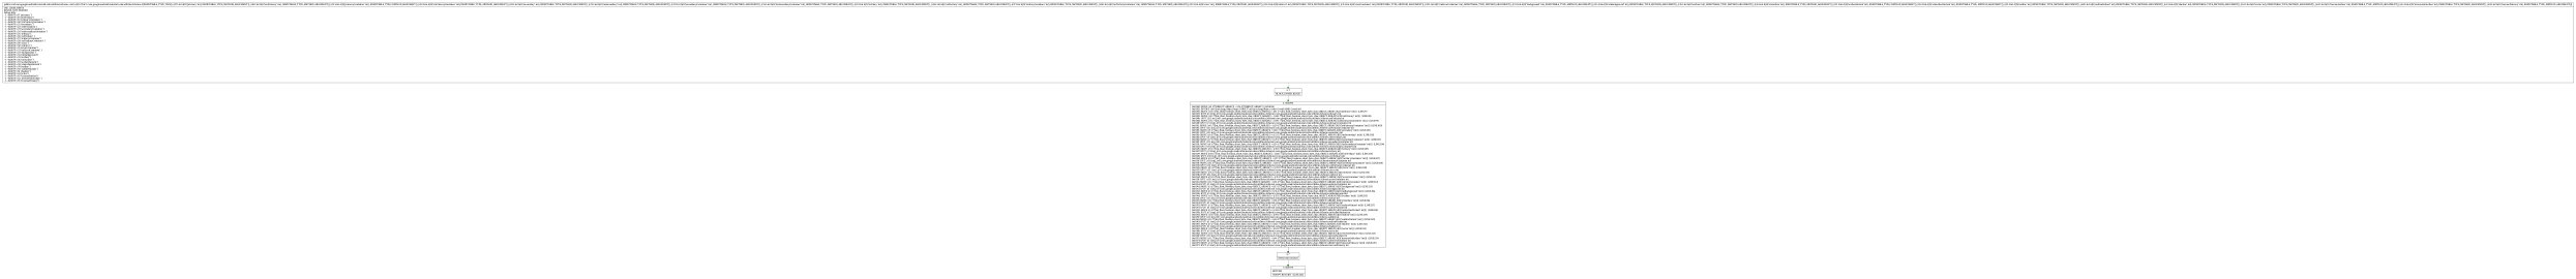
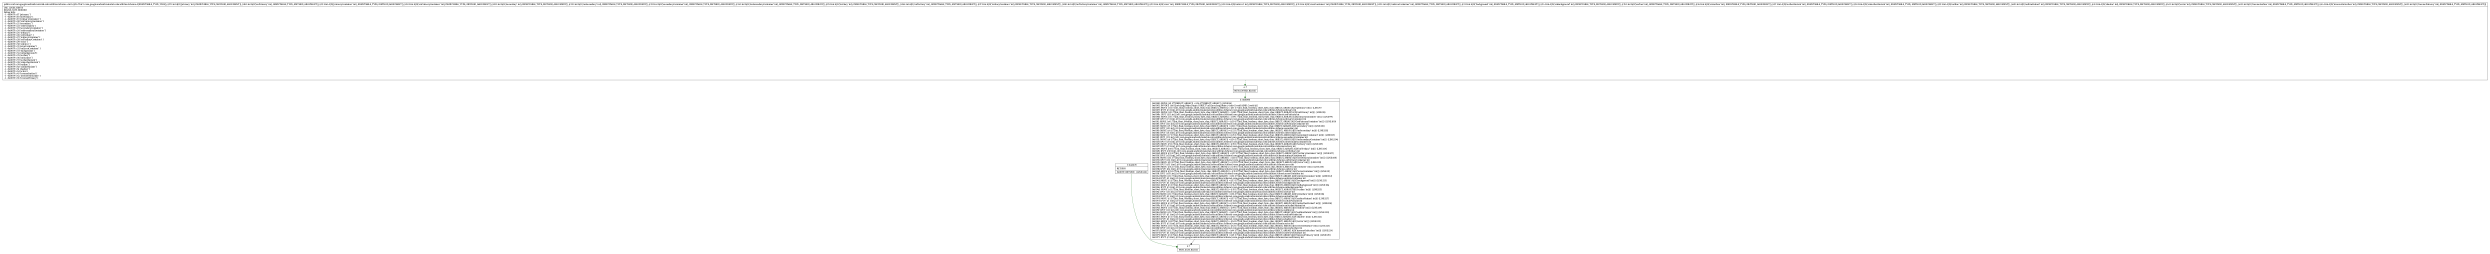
  digraph {
    fontname=Merriweather
    node [fontname=Merriweather shape=record]
    edge [arrowhead=diamond color=darkgreen fontname=Merriweather style=solid]
-   n1 [label="{4\:\ ?|BLOCK_ENTER_BLOCK\l}"]
+   n1 [label="{4\:\ ?|MTH_ENTER_BLOCK\l}"]
    n2 [label="{6\:\ 0x0000|0x0000: MOVE  (r0 I:??[OBJECT, ARRAY]) = (r16 I:??[OBJECT, ARRAY])  (LINE:96)\l0x0002: INVOKE  (r16 I:java.lang.Object) type: DIRECT call: java.lang.Object.\<init\>():void A[MD:():void (c)]\l0x0005: MOVE  (r1 I:??[int, float, boolean, short, byte, char, OBJECT, ARRAY]) = (r17 I:??[int, float, boolean, short, byte, char, OBJECT, ARRAY] A[D('primary' int)])  (LINE:97)\l0x0007: IPUT  (r1 I:int), (r0 I:com.google.android.material.color.utilities.Scheme) com.google.android.material.color.utilities.Scheme.primary int \l0x0009: MOVE  (r2 I:??[int, float, boolean, short, byte, char, OBJECT, ARRAY]) = (r18 I:??[int, float, boolean, short, byte, char, OBJECT, ARRAY] A[D('onPrimary' int)])  (LINE:98)\l0x000b: IPUT  (r2 I:int), (r0 I:com.google.android.material.color.utilities.Scheme) com.google.android.material.color.utilities.Scheme.onPrimary int \l0x000d: MOVE  (r3 I:??[int, float, boolean, short, byte, char, OBJECT, ARRAY]) = (r19 I:??[int, float, boolean, short, byte, char, OBJECT, ARRAY] A[D('primaryContainer' int)])  (LINE:99)\l0x000f: IPUT  (r3 I:int), (r0 I:com.google.android.material.color.utilities.Scheme) com.google.android.material.color.utilities.Scheme.primaryContainer int \l0x0011: MOVE  (r4 I:??[int, float, boolean, short, byte, char, OBJECT, ARRAY]) = (r20 I:??[int, float, boolean, short, byte, char, OBJECT, ARRAY] A[D('onPrimaryContainer' int)])  (LINE:100)\l0x0013: IPUT  (r4 I:int), (r0 I:com.google.android.material.color.utilities.Scheme) com.google.android.material.color.utilities.Scheme.onPrimaryContainer int \l0x0015: MOVE  (r5 I:??[int, float, boolean, short, byte, char, OBJECT, ARRAY]) = (r21 I:??[int, float, boolean, short, byte, char, OBJECT, ARRAY] A[D('secondary' int)])  (LINE:101)\l0x0017: IPUT  (r5 I:int), (r0 I:com.google.android.material.color.utilities.Scheme) com.google.android.material.color.utilities.Scheme.secondary int \l0x0019: MOVE  (r6 I:??[int, float, boolean, short, byte, char, OBJECT, ARRAY]) = (r22 I:??[int, float, boolean, short, byte, char, OBJECT, ARRAY] A[D('onSecondary' int)])  (LINE:102)\l0x001b: IPUT  (r6 I:int), (r0 I:com.google.android.material.color.utilities.Scheme) com.google.android.material.color.utilities.Scheme.onSecondary int \l0x001d: MOVE  (r7 I:??[int, float, boolean, short, byte, char, OBJECT, ARRAY]) = (r23 I:??[int, float, boolean, short, byte, char, OBJECT, ARRAY] A[D('secondaryContainer' int)])  (LINE:103)\l0x001f: IPUT  (r7 I:int), (r0 I:com.google.android.material.color.utilities.Scheme) com.google.android.material.color.utilities.Scheme.secondaryContainer int \l0x0021: MOVE  (r8 I:??[int, float, boolean, short, byte, char, OBJECT, ARRAY]) = (r24 I:??[int, float, boolean, short, byte, char, OBJECT, ARRAY] A[D('onSecondaryContainer' int)])  (LINE:104)\l0x0023: IPUT  (r8 I:int), (r0 I:com.google.android.material.color.utilities.Scheme) com.google.android.material.color.utilities.Scheme.onSecondaryContainer int \l0x0025: MOVE  (r9 I:??[int, float, boolean, short, byte, char, OBJECT, ARRAY]) = (r25 I:??[int, float, boolean, short, byte, char, OBJECT, ARRAY] A[D('tertiary' int)])  (LINE:105)\l0x0027: IPUT  (r9 I:int), (r0 I:com.google.android.material.color.utilities.Scheme) com.google.android.material.color.utilities.Scheme.tertiary int \l0x0029: MOVE  (r10 I:??[int, float, boolean, short, byte, char, OBJECT, ARRAY]) = (r26 I:??[int, float, boolean, short, byte, char, OBJECT, ARRAY] A[D('onTertiary' int)])  (LINE:106)\l0x002b: IPUT  (r10 I:int), (r0 I:com.google.android.material.color.utilities.Scheme) com.google.android.material.color.utilities.Scheme.onTertiary int \l0x002d: MOVE  (r11 I:??[int, float, boolean, short, byte, char, OBJECT, ARRAY]) = (r27 I:??[int, float, boolean, short, byte, char, OBJECT, ARRAY] A[D('tertiaryContainer' int)])  (LINE:107)\l0x002f: IPUT  (r11 I:int), (r0 I:com.google.android.material.color.utilities.Scheme) com.google.android.material.color.utilities.Scheme.tertiaryContainer int \l0x0031: MOVE  (r12 I:??[int, float, boolean, short, byte, char, OBJECT, ARRAY]) = (r28 I:??[int, float, boolean, short, byte, char, OBJECT, ARRAY] A[D('onTertiaryContainer' int)])  (LINE:108)\l0x0033: IPUT  (r12 I:int), (r0 I:com.google.android.material.color.utilities.Scheme) com.google.android.material.color.utilities.Scheme.onTertiaryContainer int \l0x0035: MOVE  (r13 I:??[int, float, boolean, short, byte, char, OBJECT, ARRAY]) = (r29 I:??[int, float, boolean, short, byte, char, OBJECT, ARRAY] A[D('error' int)])  (LINE:109)\l0x0037: IPUT  (r13 I:int), (r0 I:com.google.android.material.color.utilities.Scheme) com.google.android.material.color.utilities.Scheme.error int \l0x0039: MOVE  (r14 I:??[int, float, boolean, short, byte, char, OBJECT, ARRAY]) = (r30 I:??[int, float, boolean, short, byte, char, OBJECT, ARRAY] A[D('onError' int)])  (LINE:110)\l0x003b: IPUT  (r14 I:int), (r0 I:com.google.android.material.color.utilities.Scheme) com.google.android.material.color.utilities.Scheme.onError int \l0x003d: MOVE  (r15 I:??[int, float, boolean, short, byte, char, OBJECT, ARRAY]) = (r31 I:??[int, float, boolean, short, byte, char, OBJECT, ARRAY] A[D('errorContainer' int)])  (LINE:111)\l0x003f: IPUT  (r15 I:int), (r0 I:com.google.android.material.color.utilities.Scheme) com.google.android.material.color.utilities.Scheme.errorContainer int \l0x0041: MOVE  (r1 I:??[int, float, boolean, short, byte, char, OBJECT, ARRAY]) = (r32 I:??[int, float, boolean, short, byte, char, OBJECT, ARRAY] A[D('onErrorContainer' int)])  (LINE:112)\l0x0043: IPUT  (r1 I:int), (r0 I:com.google.android.material.color.utilities.Scheme) com.google.android.material.color.utilities.Scheme.onErrorContainer int \l0x0045: MOVE  (r1 I:??[int, float, boolean, short, byte, char, OBJECT, ARRAY]) = (r33 I:??[int, float, boolean, short, byte, char, OBJECT, ARRAY] A[D('background' int)])  (LINE:113)\l0x0047: IPUT  (r1 I:int), (r0 I:com.google.android.material.color.utilities.Scheme) com.google.android.material.color.utilities.Scheme.background int \l0x0049: MOVE  (r1 I:??[int, float, boolean, short, byte, char, OBJECT, ARRAY]) = (r34 I:??[int, float, boolean, short, byte, char, OBJECT, ARRAY] A[D('onBackground' int)])  (LINE:114)\l0x004b: IPUT  (r1 I:int), (r0 I:com.google.android.material.color.utilities.Scheme) com.google.android.material.color.utilities.Scheme.onBackground int \l0x004d: MOVE  (r1 I:??[int, float, boolean, short, byte, char, OBJECT, ARRAY]) = (r35 I:??[int, float, boolean, short, byte, char, OBJECT, ARRAY] A[D('surface' int)])  (LINE:115)\l0x004f: IPUT  (r1 I:int), (r0 I:com.google.android.material.color.utilities.Scheme) com.google.android.material.color.utilities.Scheme.surface int \l0x0051: MOVE  (r1 I:??[int, float, boolean, short, byte, char, OBJECT, ARRAY]) = (r36 I:??[int, float, boolean, short, byte, char, OBJECT, ARRAY] A[D('onSurface' int)])  (LINE:116)\l0x0053: IPUT  (r1 I:int), (r0 I:com.google.android.material.color.utilities.Scheme) com.google.android.material.color.utilities.Scheme.onSurface int \l0x0055: MOVE  (r1 I:??[int, float, boolean, short, byte, char, OBJECT, ARRAY]) = (r37 I:??[int, float, boolean, short, byte, char, OBJECT, ARRAY] A[D('surfaceVariant' int)])  (LINE:117)\l0x0057: IPUT  (r1 I:int), (r0 I:com.google.android.material.color.utilities.Scheme) com.google.android.material.color.utilities.Scheme.surfaceVariant int \l0x0059: MOVE  (r1 I:??[int, float, boolean, short, byte, char, OBJECT, ARRAY]) = (r38 I:??[int, float, boolean, short, byte, char, OBJECT, ARRAY] A[D('onSurfaceVariant' int)])  (LINE:118)\l0x005b: IPUT  (r1 I:int), (r0 I:com.google.android.material.color.utilities.Scheme) com.google.android.material.color.utilities.Scheme.onSurfaceVariant int \l0x005d: MOVE  (r1 I:??[int, float, boolean, short, byte, char, OBJECT, ARRAY]) = (r39 I:??[int, float, boolean, short, byte, char, OBJECT, ARRAY] A[D('outline' int)])  (LINE:119)\l0x005f: IPUT  (r1 I:int), (r0 I:com.google.android.material.color.utilities.Scheme) com.google.android.material.color.utilities.Scheme.outline int \l0x0061: MOVE  (r1 I:??[int, float, boolean, short, byte, char, OBJECT, ARRAY]) = (r40 I:??[int, float, boolean, short, byte, char, OBJECT, ARRAY] A[D('outlineVariant' int)])  (LINE:120)\l0x0063: IPUT  (r1 I:int), (r0 I:com.google.android.material.color.utilities.Scheme) com.google.android.material.color.utilities.Scheme.outlineVariant int \l0x0065: MOVE  (r1 I:??[int, float, boolean, short, byte, char, OBJECT, ARRAY]) = (r41 I:??[int, float, boolean, short, byte, char, OBJECT, ARRAY] A[D('shadow' int)])  (LINE:121)\l0x0067: IPUT  (r1 I:int), (r0 I:com.google.android.material.color.utilities.Scheme) com.google.android.material.color.utilities.Scheme.shadow int \l0x0069: MOVE  (r1 I:??[int, float, boolean, short, byte, char, OBJECT, ARRAY]) = (r42 I:??[int, float, boolean, short, byte, char, OBJECT, ARRAY] A[D('scrim' int)])  (LINE:122)\l0x006b: IPUT  (r1 I:int), (r0 I:com.google.android.material.color.utilities.Scheme) com.google.android.material.color.utilities.Scheme.scrim int \l0x006d: MOVE  (r1 I:??[int, float, boolean, short, byte, char, OBJECT, ARRAY]) = (r43 I:??[int, float, boolean, short, byte, char, OBJECT, ARRAY] A[D('inverseSurface' int)])  (LINE:123)\l0x006f: IPUT  (r1 I:int), (r0 I:com.google.android.material.color.utilities.Scheme) com.google.android.material.color.utilities.Scheme.inverseSurface int \l0x0071: MOVE  (r1 I:??[int, float, boolean, short, byte, char, OBJECT, ARRAY]) = (r44 I:??[int, float, boolean, short, byte, char, OBJECT, ARRAY] A[D('inverseOnSurface' int)])  (LINE:124)\l0x0073: IPUT  (r1 I:int), (r0 I:com.google.android.material.color.utilities.Scheme) com.google.android.material.color.utilities.Scheme.inverseOnSurface int \l0x0075: MOVE  (r1 I:??[int, float, boolean, short, byte, char, OBJECT, ARRAY]) = (r45 I:??[int, float, boolean, short, byte, char, OBJECT, ARRAY] A[D('inversePrimary' int)])  (LINE:125)\l0x0077: IPUT  (r1 I:int), (r0 I:com.google.android.material.color.utilities.Scheme) com.google.android.material.color.utilities.Scheme.inversePrimary int \l}"]
    n3 [label="{5\:\ ?|MTH_EXIT_BLOCK\l}"]
    n4 [label="{7\:\ 0x0079|RETURN\l|0x0079: RETURN    (LINE:126)\l}"]
    n5 [label="{public void com.google.android.material.color.utilities.Scheme.\<init\>((r16 'this' I:com.google.android.material.color.utilities.Scheme A[IMMUTABLE_TYPE, THIS]), (r17 I:int A[D('primary' int), IMMUTABLE_TYPE, METHOD_ARGUMENT]), (r18 I:int A[D('onPrimary' int), IMMUTABLE_TYPE, METHOD_ARGUMENT]), (r19 I:int A[D('primaryContainer' int), IMMUTABLE_TYPE, METHOD_ARGUMENT]), (r20 I:int A[D('onPrimaryContainer' int), IMMUTABLE_TYPE, METHOD_ARGUMENT]), (r21 I:int A[D('secondary' int), IMMUTABLE_TYPE, METHOD_ARGUMENT]), (r22 I:int A[D('onSecondary' int), IMMUTABLE_TYPE, METHOD_ARGUMENT]), (r23 I:int A[D('secondaryContainer' int), IMMUTABLE_TYPE, METHOD_ARGUMENT]), (r24 I:int A[D('onSecondaryContainer' int), IMMUTABLE_TYPE, METHOD_ARGUMENT]), (r25 I:int A[D('tertiary' int), IMMUTABLE_TYPE, METHOD_ARGUMENT]), (r26 I:int A[D('onTertiary' int), IMMUTABLE_TYPE, METHOD_ARGUMENT]), (r27 I:int A[D('tertiaryContainer' int), IMMUTABLE_TYPE, METHOD_ARGUMENT]), (r28 I:int A[D('onTertiaryContainer' int), IMMUTABLE_TYPE, METHOD_ARGUMENT]), (r29 I:int A[D('error' int), IMMUTABLE_TYPE, METHOD_ARGUMENT]), (r30 I:int A[D('onError' int), IMMUTABLE_TYPE, METHOD_ARGUMENT]), (r31 I:int A[D('errorContainer' int), IMMUTABLE_TYPE, METHOD_ARGUMENT]), (r32 I:int A[D('onErrorContainer' int), IMMUTABLE_TYPE, METHOD_ARGUMENT]), (r33 I:int A[D('background' int), IMMUTABLE_TYPE, METHOD_ARGUMENT]), (r34 I:int A[D('onBackground' int), IMMUTABLE_TYPE, METHOD_ARGUMENT]), (r35 I:int A[D('surface' int), IMMUTABLE_TYPE, METHOD_ARGUMENT]), (r36 I:int A[D('onSurface' int), IMMUTABLE_TYPE, METHOD_ARGUMENT]), (r37 I:int A[D('surfaceVariant' int), IMMUTABLE_TYPE, METHOD_ARGUMENT]), (r38 I:int A[D('onSurfaceVariant' int), IMMUTABLE_TYPE, METHOD_ARGUMENT]), (r39 I:int A[D('outline' int), IMMUTABLE_TYPE, METHOD_ARGUMENT]), (r40 I:int A[D('outlineVariant' int), IMMUTABLE_TYPE, METHOD_ARGUMENT]), (r41 I:int A[D('shadow' int), IMMUTABLE_TYPE, METHOD_ARGUMENT]), (r42 I:int A[D('scrim' int), IMMUTABLE_TYPE, METHOD_ARGUMENT]), (r43 I:int A[D('inverseSurface' int), IMMUTABLE_TYPE, METHOD_ARGUMENT]), (r44 I:int A[D('inverseOnSurface' int), IMMUTABLE_TYPE, METHOD_ARGUMENT]), (r45 I:int A[D('inversePrimary' int), IMMUTABLE_TYPE, METHOD_ARGUMENT]))  | USE_LINES_HINTS\lINLINE_NOT_NEEDED\lDebug Info:\l  \-1 \-0x0079: r17 'primary' I\l  \-1 \-0x0079: r18 'onPrimary' I\l  \-1 \-0x0079: r19 'primaryContainer' I\l  \-1 \-0x0079: r20 'onPrimaryContainer' I\l  \-1 \-0x0079: r21 'secondary' I\l  \-1 \-0x0079: r22 'onSecondary' I\l  \-1 \-0x0079: r23 'secondaryContainer' I\l  \-1 \-0x0079: r24 'onSecondaryContainer' I\l  \-1 \-0x0079: r25 'tertiary' I\l  \-1 \-0x0079: r26 'onTertiary' I\l  \-1 \-0x0079: r27 'tertiaryContainer' I\l  \-1 \-0x0079: r28 'onTertiaryContainer' I\l  \-1 \-0x0079: r29 'error' I\l  \-1 \-0x0079: r30 'onError' I\l  \-1 \-0x0079: r31 'errorContainer' I\l  \-1 \-0x0079: r32 'onErrorContainer' I\l  \-1 \-0x0079: r33 'background' I\l  \-1 \-0x0079: r34 'onBackground' I\l  \-1 \-0x0079: r35 'surface' I\l  \-1 \-0x0079: r36 'onSurface' I\l  \-1 \-0x0079: r37 'surfaceVariant' I\l  \-1 \-0x0079: r38 'onSurfaceVariant' I\l  \-1 \-0x0079: r39 'outline' I\l  \-1 \-0x0079: r40 'outlineVariant' I\l  \-1 \-0x0079: r41 'shadow' I\l  \-1 \-0x0079: r42 'scrim' I\l  \-1 \-0x0079: r43 'inverseSurface' I\l  \-1 \-0x0079: r44 'inverseOnSurface' I\l  \-1 \-0x0079: r45 'inversePrimary' I\l}"]
    n1 -> n2
    n2 -> n3 [color=black]
-   n3 -> n4 [arrowhead=box]
+   n4 -> n3 [arrowhead=box]
    n5 -> n1 [style=dashed]
  }
